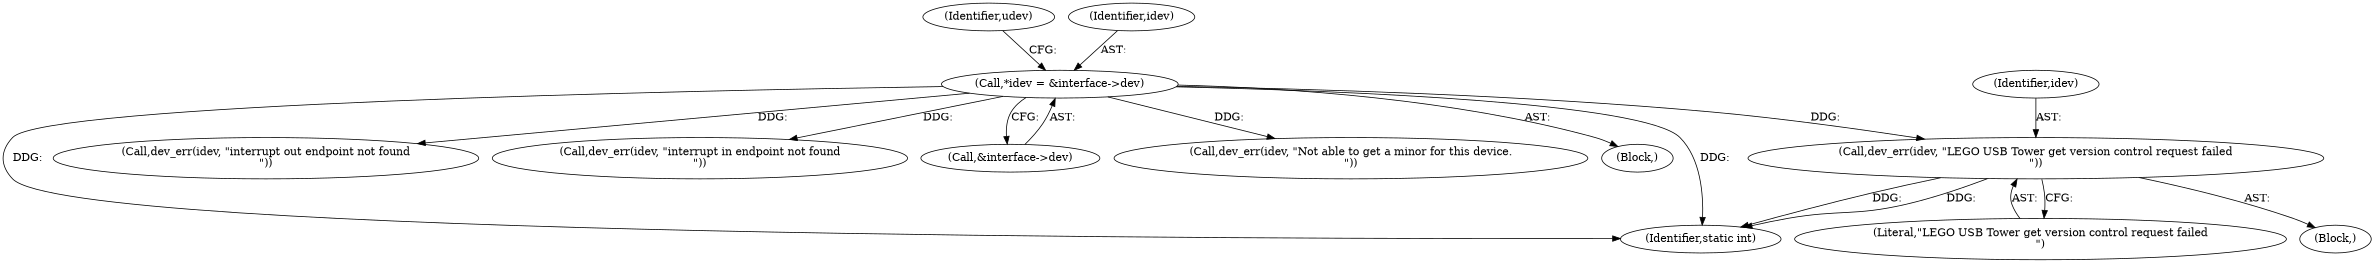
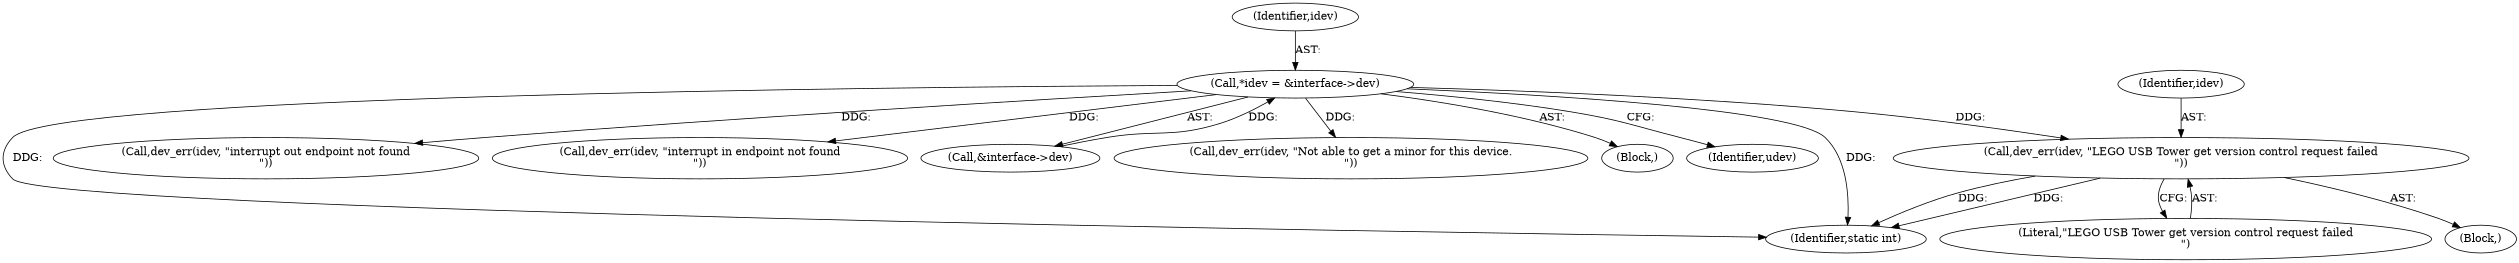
  digraph {
    n1 [label="(Call,dev_err(idev, \"LEGO USB Tower get version control request failed\n\"))"]
    n2 [label="(Identifier,static int)"]
    n3 [label="(Block,)"]
    n4 [label="(Literal,\"LEGO USB Tower get version control request failed\n\")"]
    n5 [label="(Call,*idev = &interface->dev)"]
    n6 [label="(Call,dev_err(idev, \"interrupt out endpoint not found\n\"))"]
    n7 [label="(Call,dev_err(idev, \"interrupt in endpoint not found\n\"))"]
    n8 [label="(Call,&interface->dev)"]
    n9 [label="(Call,dev_err(idev, \"Not able to get a minor for this device.\n\"))"]
    n10 [label="(Block,)"]
    n11 [label="(Identifier,udev)"]
    n12 [label="(Identifier,idev)"]
    n13 [label="(Identifier,idev)"]
    n1 -> n2 [label="DDG: "]
    n1 -> n2 [label="DDG: "]
    n1 -> n3 [label="AST: "]
    n1 -> n4 [label="CFG: "]
    n4 -> n1 [label="AST: "]
    n5 -> n1 [label="DDG: "]
    n5 -> n2 [label="DDG: "]
    n5 -> n2 [label="DDG: "]
    n5 -> n6 [label="DDG: "]
    n5 -> n7 [label="DDG: "]
-   n5 -> n8 [label="CFG: "]
+   n5 -> n8 [label="AST: "]
    n5 -> n9 [label="DDG: "]
    n5 -> n10 [label="AST: "]
-   n8 -> n5 [label="AST: "]
-   n11 -> n5 [label="CFG: "]
+   n8 -> n5 [label="DDG: "]
+   n5 -> n11 [label="CFG: "]
    n12 -> n1 [label="AST: "]
    n13 -> n5 [label="AST: "]
  }
